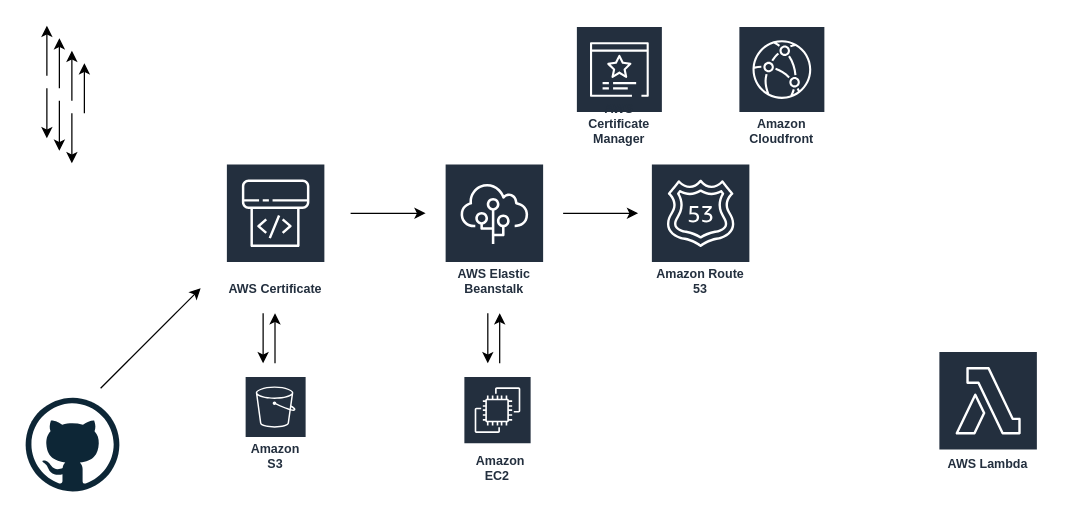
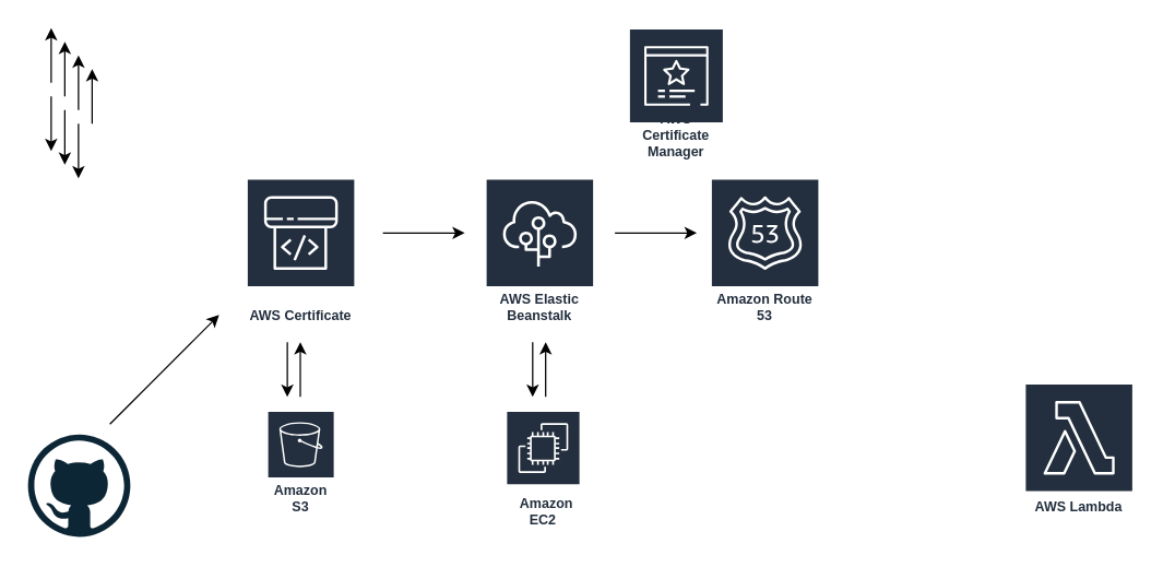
  <mxCell id="0" />
  <mxCell id="1" parent="0" />
  <mxCell id="2" value="&lt;br&gt;&lt;br&gt;&amp;nbsp; Amazon EC2" style="sketch=0;outlineConnect=0;fontColor=#232F3E;gradientColor=none;strokeColor=#ffffff;fillColor=#232F3E;dashed=0;verticalLabelPosition=middle;verticalAlign=bottom;align=center;html=1;whiteSpace=wrap;fontSize=10;fontStyle=1;spacing=3;shape=mxgraph.aws4.productIcon;prIcon=mxgraph.aws4.ec2;" vertex="1" parent="1"><mxGeometry x="370" y="300" width="55" height="90" as="geometry" /></mxCell>
  <mxCell id="3" value="AWS Elastic Beanstalk" style="sketch=0;outlineConnect=0;fontColor=#232F3E;gradientColor=none;strokeColor=#ffffff;fillColor=#232F3E;dashed=0;verticalLabelPosition=middle;verticalAlign=bottom;align=center;html=1;whiteSpace=wrap;fontSize=10;fontStyle=1;spacing=3;shape=mxgraph.aws4.productIcon;prIcon=mxgraph.aws4.elastic_beanstalk;" vertex="1" parent="1"><mxGeometry x="355" y="130" width="80" height="110" as="geometry" /></mxCell>
  <mxCell id="4" value="AWS Certificate" style="sketch=0;outlineConnect=0;fontColor=#232F3E;gradientColor=none;strokeColor=#ffffff;fillColor=#232F3E;dashed=0;verticalLabelPosition=middle;verticalAlign=bottom;align=center;html=1;whiteSpace=wrap;fontSize=10;fontStyle=1;spacing=3;shape=mxgraph.aws4.productIcon;prIcon=mxgraph.aws4.codepipeline;" vertex="1" parent="1"><mxGeometry x="180" y="130" width="80" height="110" as="geometry" /></mxCell>
  <mxCell id="5" value="Amazon S3" style="sketch=0;outlineConnect=0;fontColor=#232F3E;gradientColor=none;strokeColor=#ffffff;fillColor=#232F3E;dashed=0;verticalLabelPosition=middle;verticalAlign=bottom;align=center;html=1;whiteSpace=wrap;fontSize=10;fontStyle=1;spacing=3;shape=mxgraph.aws4.productIcon;prIcon=mxgraph.aws4.s3;" vertex="1" parent="1"><mxGeometry x="195" y="300" width="50" height="80" as="geometry" /></mxCell>
  <mxCell id="6" value="Amazon Route 53" style="sketch=0;outlineConnect=0;fontColor=#232F3E;gradientColor=none;strokeColor=#ffffff;fillColor=#232F3E;dashed=0;verticalLabelPosition=middle;verticalAlign=bottom;align=center;html=1;whiteSpace=wrap;fontSize=10;fontStyle=1;spacing=3;shape=mxgraph.aws4.productIcon;prIcon=mxgraph.aws4.route_53;" vertex="1" parent="1"><mxGeometry x="520" y="130" width="80" height="110" as="geometry" /></mxCell>
  <mxCell id="7" value="AWS Certificate Manager" style="sketch=0;outlineConnect=0;fontColor=#232F3E;gradientColor=none;strokeColor=#ffffff;fillColor=#232F3E;dashed=0;verticalLabelPosition=middle;verticalAlign=bottom;align=center;html=1;whiteSpace=wrap;fontSize=10;fontStyle=1;spacing=3;shape=mxgraph.aws4.productIcon;prIcon=mxgraph.aws4.certificate_manager_3;" vertex="1" parent="1"><mxGeometry x="460" y="20" width="70" height="100" as="geometry" /></mxCell>
- <mxCell id="8" value="Amazon Cloudfront" style="sketch=0;outlineConnect=0;fontColor=#232F3E;gradientColor=none;strokeColor=#ffffff;fillColor=#232F3E;dashed=0;verticalLabelPosition=middle;verticalAlign=bottom;align=center;html=1;whiteSpace=wrap;fontSize=10;fontStyle=1;spacing=3;shape=mxgraph.aws4.productIcon;prIcon=mxgraph.aws4.cloudfront;" vertex="1" parent="1"><mxGeometry x="590" y="20" width="70" height="100" as="geometry" /></mxCell>
  <mxCell id="9" value="AWS Lambda" style="sketch=0;outlineConnect=0;fontColor=#232F3E;gradientColor=none;strokeColor=#ffffff;fillColor=#232F3E;dashed=0;verticalLabelPosition=middle;verticalAlign=bottom;align=center;html=1;whiteSpace=wrap;fontSize=10;fontStyle=1;spacing=3;shape=mxgraph.aws4.productIcon;prIcon=mxgraph.aws4.lambda;" vertex="1" parent="1"><mxGeometry x="750" y="280" width="80" height="100" as="geometry" /></mxCell>
  <mxCell id="10" value="" style="dashed=0;outlineConnect=0;html=1;align=center;labelPosition=center;verticalLabelPosition=bottom;verticalAlign=top;shape=mxgraph.weblogos.github" vertex="1" parent="1"><mxGeometry x="20" y="317.5" width="75" height="75" as="geometry" /></mxCell>
  <mxCell id="11" value="" style="endArrow=classic;html=1;rounded=0;" edge="1" parent="1"><mxGeometry width="50" height="50" relative="1" as="geometry"><mxPoint x="80" y="310" as="sourcePoint" /><mxPoint x="160" y="230" as="targetPoint" /></mxGeometry></mxCell>
  <mxCell id="12" value="" style="endArrow=classic;html=1;rounded=0;" edge="1" parent="1"><mxGeometry width="50" height="50" relative="1" as="geometry"><mxPoint x="37" y="60" as="sourcePoint" /><mxPoint x="37" y="20" as="targetPoint" /></mxGeometry></mxCell>
  <mxCell id="13" value="" style="endArrow=classic;html=1;rounded=0;" edge="1" parent="1"><mxGeometry width="50" height="50" relative="1" as="geometry"><mxPoint x="47" y="70" as="sourcePoint" /><mxPoint x="47" y="30" as="targetPoint" /></mxGeometry></mxCell>
  <mxCell id="14" value="" style="endArrow=classic;html=1;rounded=0;" edge="1" parent="1"><mxGeometry width="50" height="50" relative="1" as="geometry"><mxPoint x="57" y="80" as="sourcePoint" /><mxPoint x="57" y="40" as="targetPoint" /></mxGeometry></mxCell>
  <mxCell id="15" value="" style="endArrow=classic;html=1;rounded=0;" edge="1" parent="1"><mxGeometry width="50" height="50" relative="1" as="geometry"><mxPoint x="67" y="90" as="sourcePoint" /><mxPoint x="67" y="50" as="targetPoint" /></mxGeometry></mxCell>
  <mxCell id="16" value="" style="endArrow=classic;html=1;rounded=0;" edge="1" parent="1"><mxGeometry width="50" height="50" relative="1" as="geometry"><mxPoint x="219.5" y="290" as="sourcePoint" /><mxPoint x="219.5" y="250" as="targetPoint" /></mxGeometry></mxCell>
  <mxCell id="17" value="" style="endArrow=classic;html=1;rounded=0;" edge="1" parent="1"><mxGeometry width="50" height="50" relative="1" as="geometry"><mxPoint x="37" y="70" as="sourcePoint" /><mxPoint x="37" y="110" as="targetPoint" /></mxGeometry></mxCell>
  <mxCell id="18" value="" style="endArrow=classic;html=1;rounded=0;" edge="1" parent="1"><mxGeometry width="50" height="50" relative="1" as="geometry"><mxPoint x="47" y="80" as="sourcePoint" /><mxPoint x="47" y="120" as="targetPoint" /></mxGeometry></mxCell>
  <mxCell id="19" value="" style="endArrow=classic;html=1;rounded=0;" edge="1" parent="1"><mxGeometry width="50" height="50" relative="1" as="geometry"><mxPoint x="57" y="90" as="sourcePoint" /><mxPoint x="57" y="130" as="targetPoint" /></mxGeometry></mxCell>
  <mxCell id="20" value="" style="endArrow=classic;html=1;rounded=0;" edge="1" parent="1"><mxGeometry width="50" height="50" relative="1" as="geometry"><mxPoint x="450" y="170" as="sourcePoint" /><mxPoint x="510" y="170" as="targetPoint" /></mxGeometry></mxCell>
  <mxCell id="21" value="" style="endArrow=classic;html=1;rounded=0;" edge="1" parent="1"><mxGeometry width="50" height="50" relative="1" as="geometry"><mxPoint x="210" y="250" as="sourcePoint" /><mxPoint x="210" y="290" as="targetPoint" /></mxGeometry></mxCell>
  <mxCell id="22" value="" style="endArrow=classic;html=1;rounded=0;" edge="1" parent="1"><mxGeometry width="50" height="50" relative="1" as="geometry"><mxPoint x="399.25" y="290" as="sourcePoint" /><mxPoint x="399.25" y="250" as="targetPoint" /></mxGeometry></mxCell>
  <mxCell id="23" value="" style="endArrow=classic;html=1;rounded=0;" edge="1" parent="1"><mxGeometry width="50" height="50" relative="1" as="geometry"><mxPoint x="389.75" y="250" as="sourcePoint" /><mxPoint x="389.75" y="290" as="targetPoint" /></mxGeometry></mxCell>
  <mxCell id="24" value="" style="endArrow=classic;html=1;rounded=0;" edge="1" parent="1"><mxGeometry width="50" height="50" relative="1" as="geometry"><mxPoint x="280" y="170" as="sourcePoint" /><mxPoint x="340" y="170" as="targetPoint" /></mxGeometry></mxCell>
